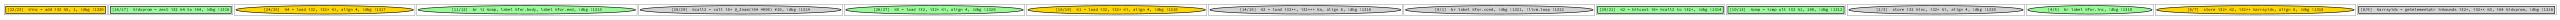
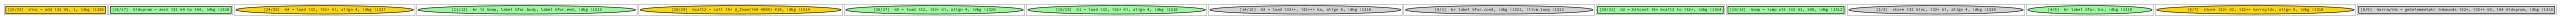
  digraph {
    fontname="Source Code Pro"
    node [fillcolor=palegreen fontsize=20 penwidth=3.0 shape=ellipse style=filled fontname="Source Code Pro"]
    n1 [fillcolor=gold label="[22/23]  %inc = add i32 %5, 1, !dbg !1320" shape=rectangle]
    n2 [label="[16/17]  %idxprom = zext i32 %4 to i64, !dbg !1316" shape=rectangle]
    n3 [fillcolor=gold label="[24/25]  %4 = load i32, i32* %i, align 4, !dbg !1317"]
    n4 [label="[11/12]  br i1 %cmp, label %for.body, label %for.end, !dbg !1313"]
-   n5 [fillcolor=lightgrey label="[28/29]  %call2 = call i8* @_Znam(i64 4000) #10, !dbg !1314"]
+   n5 [fillcolor=gold label="[28/29]  %call2 = call i8* @_Znam(i64 4000) #10, !dbg !1314"]
    n6 [label="[26/27]  %5 = load i32, i32* %i, align 4, !dbg !1320"]
-   n7 [fillcolor=gold label="[18/19]  %1 = load i32, i32* %i, align 4, !dbg !1310"]
+   n7 [label="[18/19]  %1 = load i32, i32* %i, align 4, !dbg !1310"]
    n8 [fillcolor=lightgrey label="[14/15]  %3 = load i32**, i32*** %a, align 8, !dbg !1316"]
    n9 [fillcolor=lightgrey label="[0/1]  br label %for.cond, !dbg !1321, !llvm.loop !1322"]
    n10 [label="[20/21]  %2 = bitcast i8* %call2 to i32*, !dbg !1314" shape=rectangle]
    n11 [label="[10/13]  %cmp = icmp ult i32 %1, 100, !dbg !1312" shape=rectangle]
    n12 [fillcolor=lightgrey label="[2/3]  store i32 %inc, i32* %i, align 4, !dbg !1320"]
    n13 [label="[4/5]  br label %for.inc, !dbg !1319"]
    n14 [fillcolor=gold label="[6/7]  store i32* %2, i32** %arrayidx, align 8, !dbg !1318"]
    n15 [fillcolor=lightgrey label="[8/9]  %arrayidx = getelementptr inbounds i32*, i32** %3, i64 %idxprom, !dbg !1316" shape=rectangle]
    subgraph cluster_1 {
      n1
    }
    subgraph cluster_2 {
      n2
    }
    subgraph cluster_3 {
      n3
    }
    subgraph cluster_4 {
      n4
    }
    subgraph cluster_5 {
      n5
    }
    subgraph cluster_6 {
      n6
    }
    subgraph cluster_7 {
      n7
    }
    subgraph cluster_8 {
      n8
    }
    subgraph cluster_9 {
      n9
    }
    subgraph cluster_10 {
      n10
    }
    subgraph cluster_11 {
      n11
    }
    subgraph cluster_12 {
      n12
    }
    subgraph cluster_13 {
      n13
    }
    subgraph cluster_14 {
      n14
    }
    subgraph cluster_15 {
      n15
    }
  }
